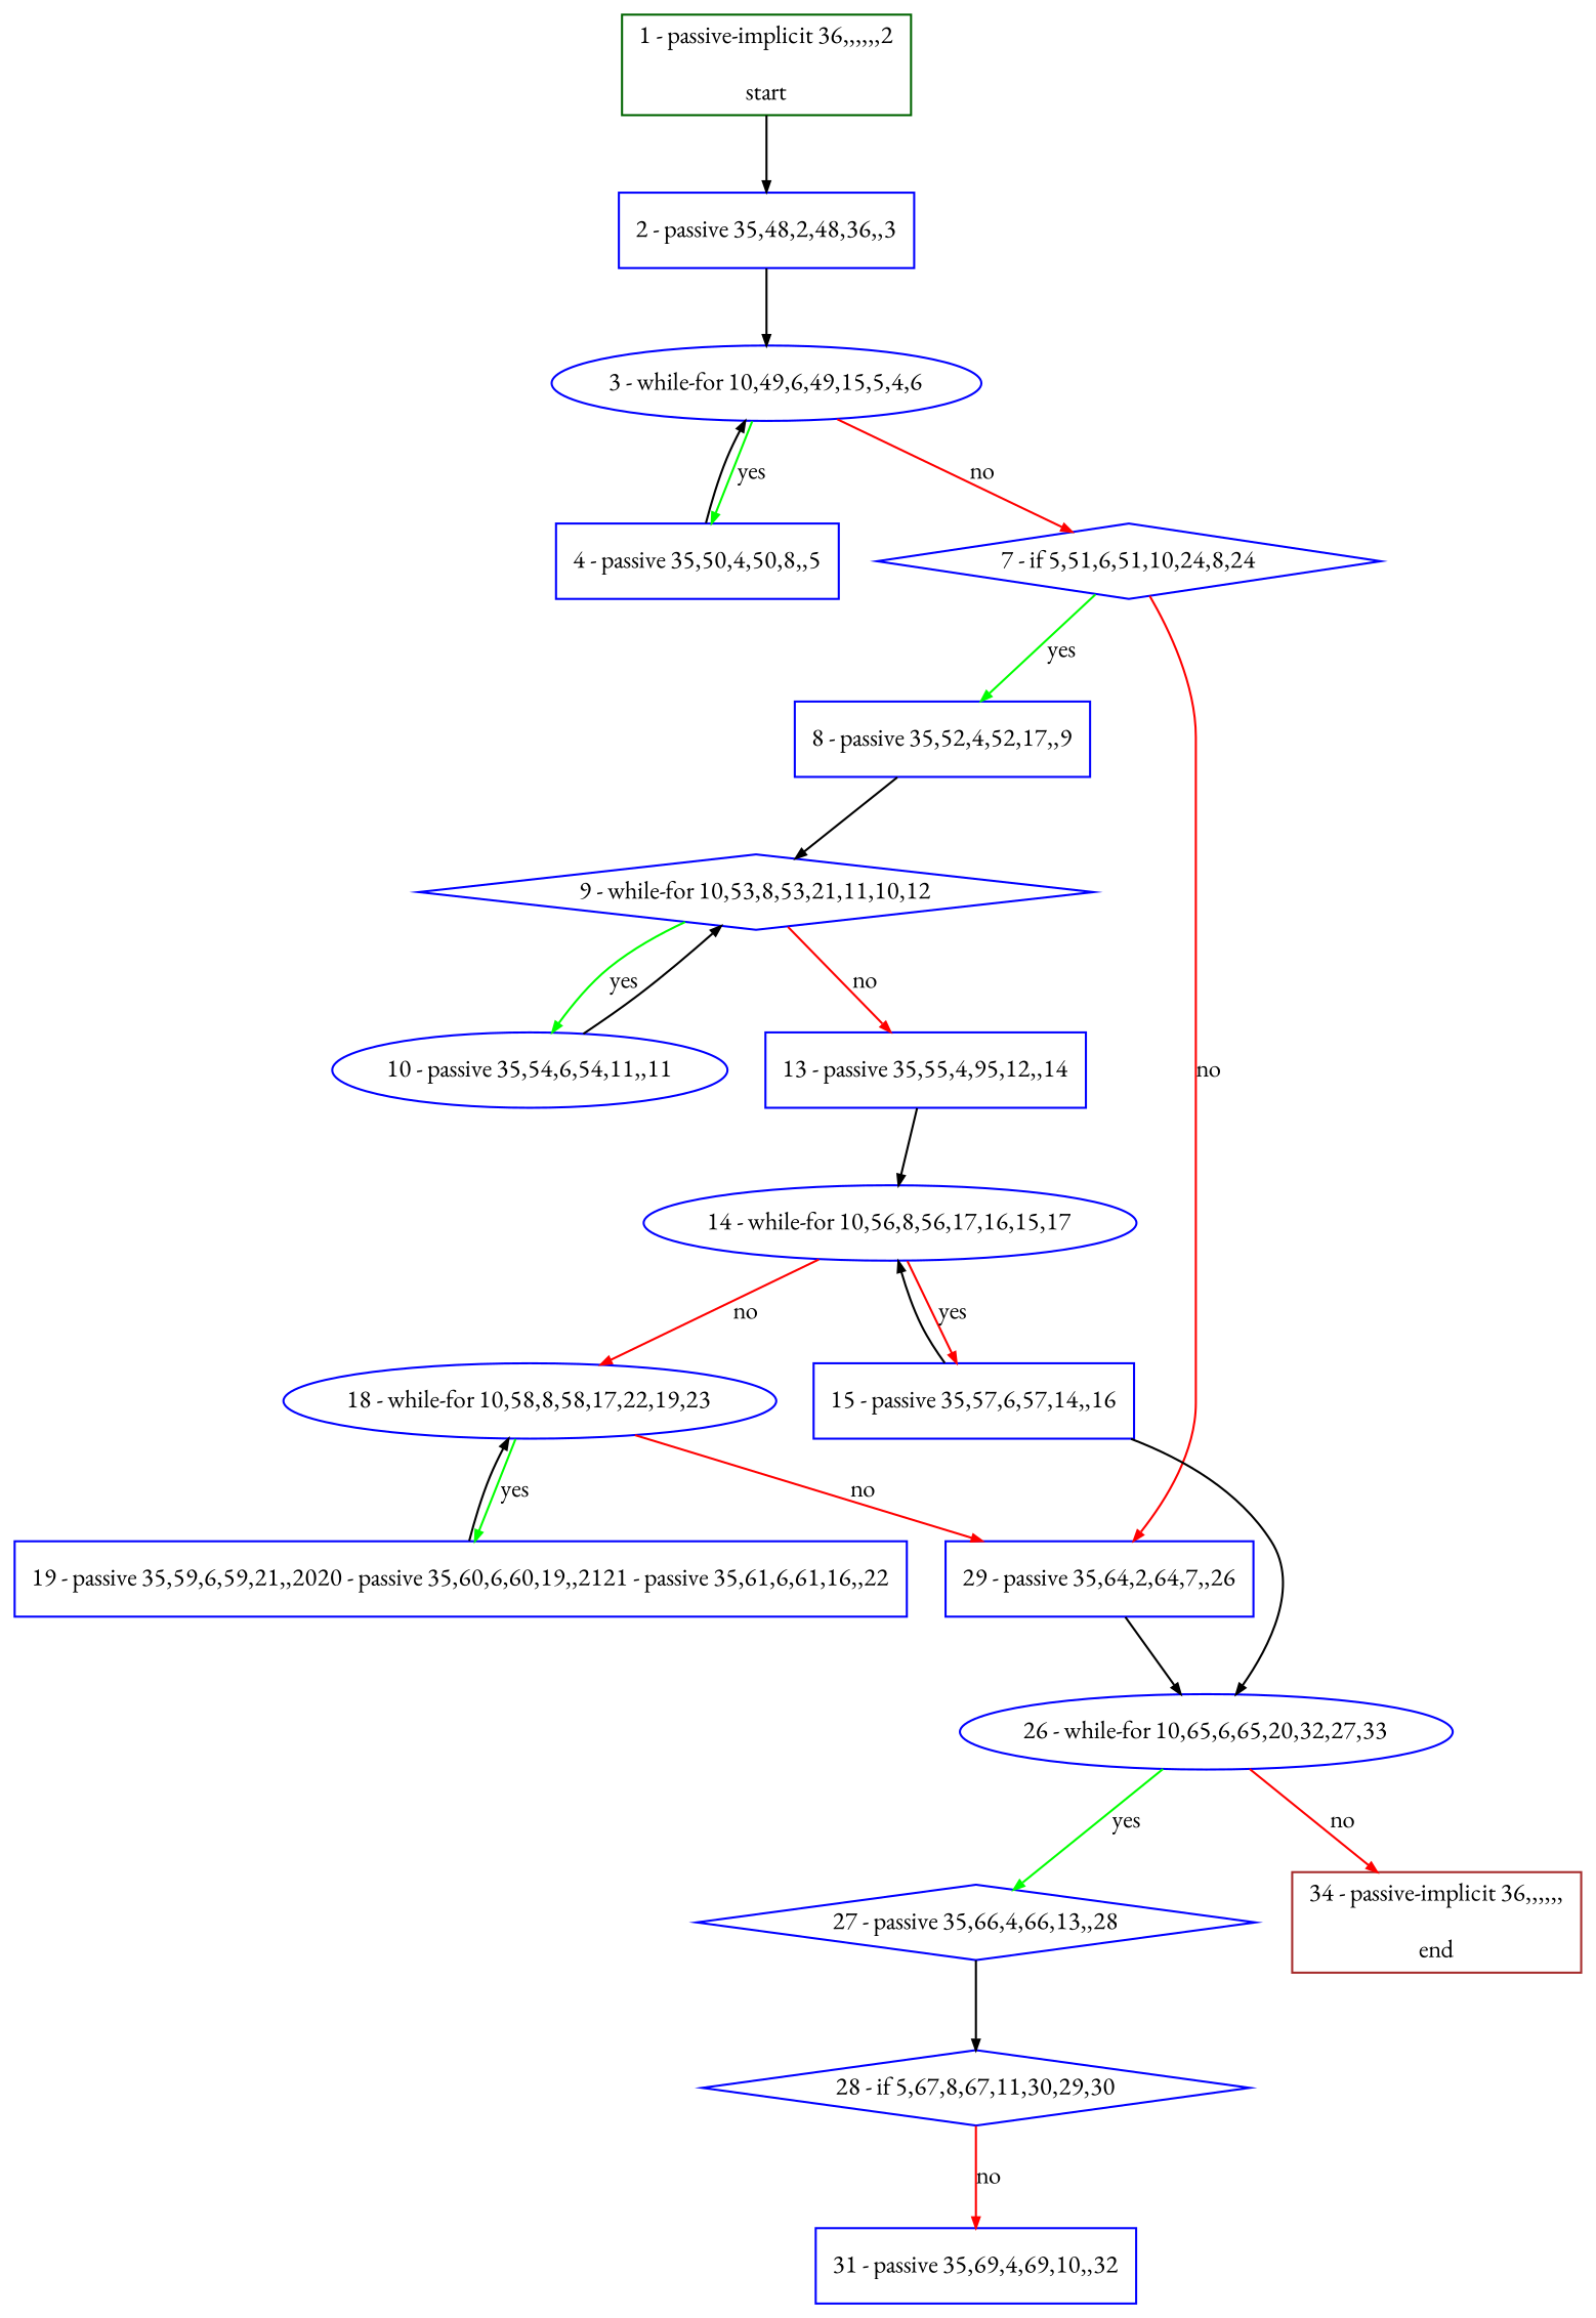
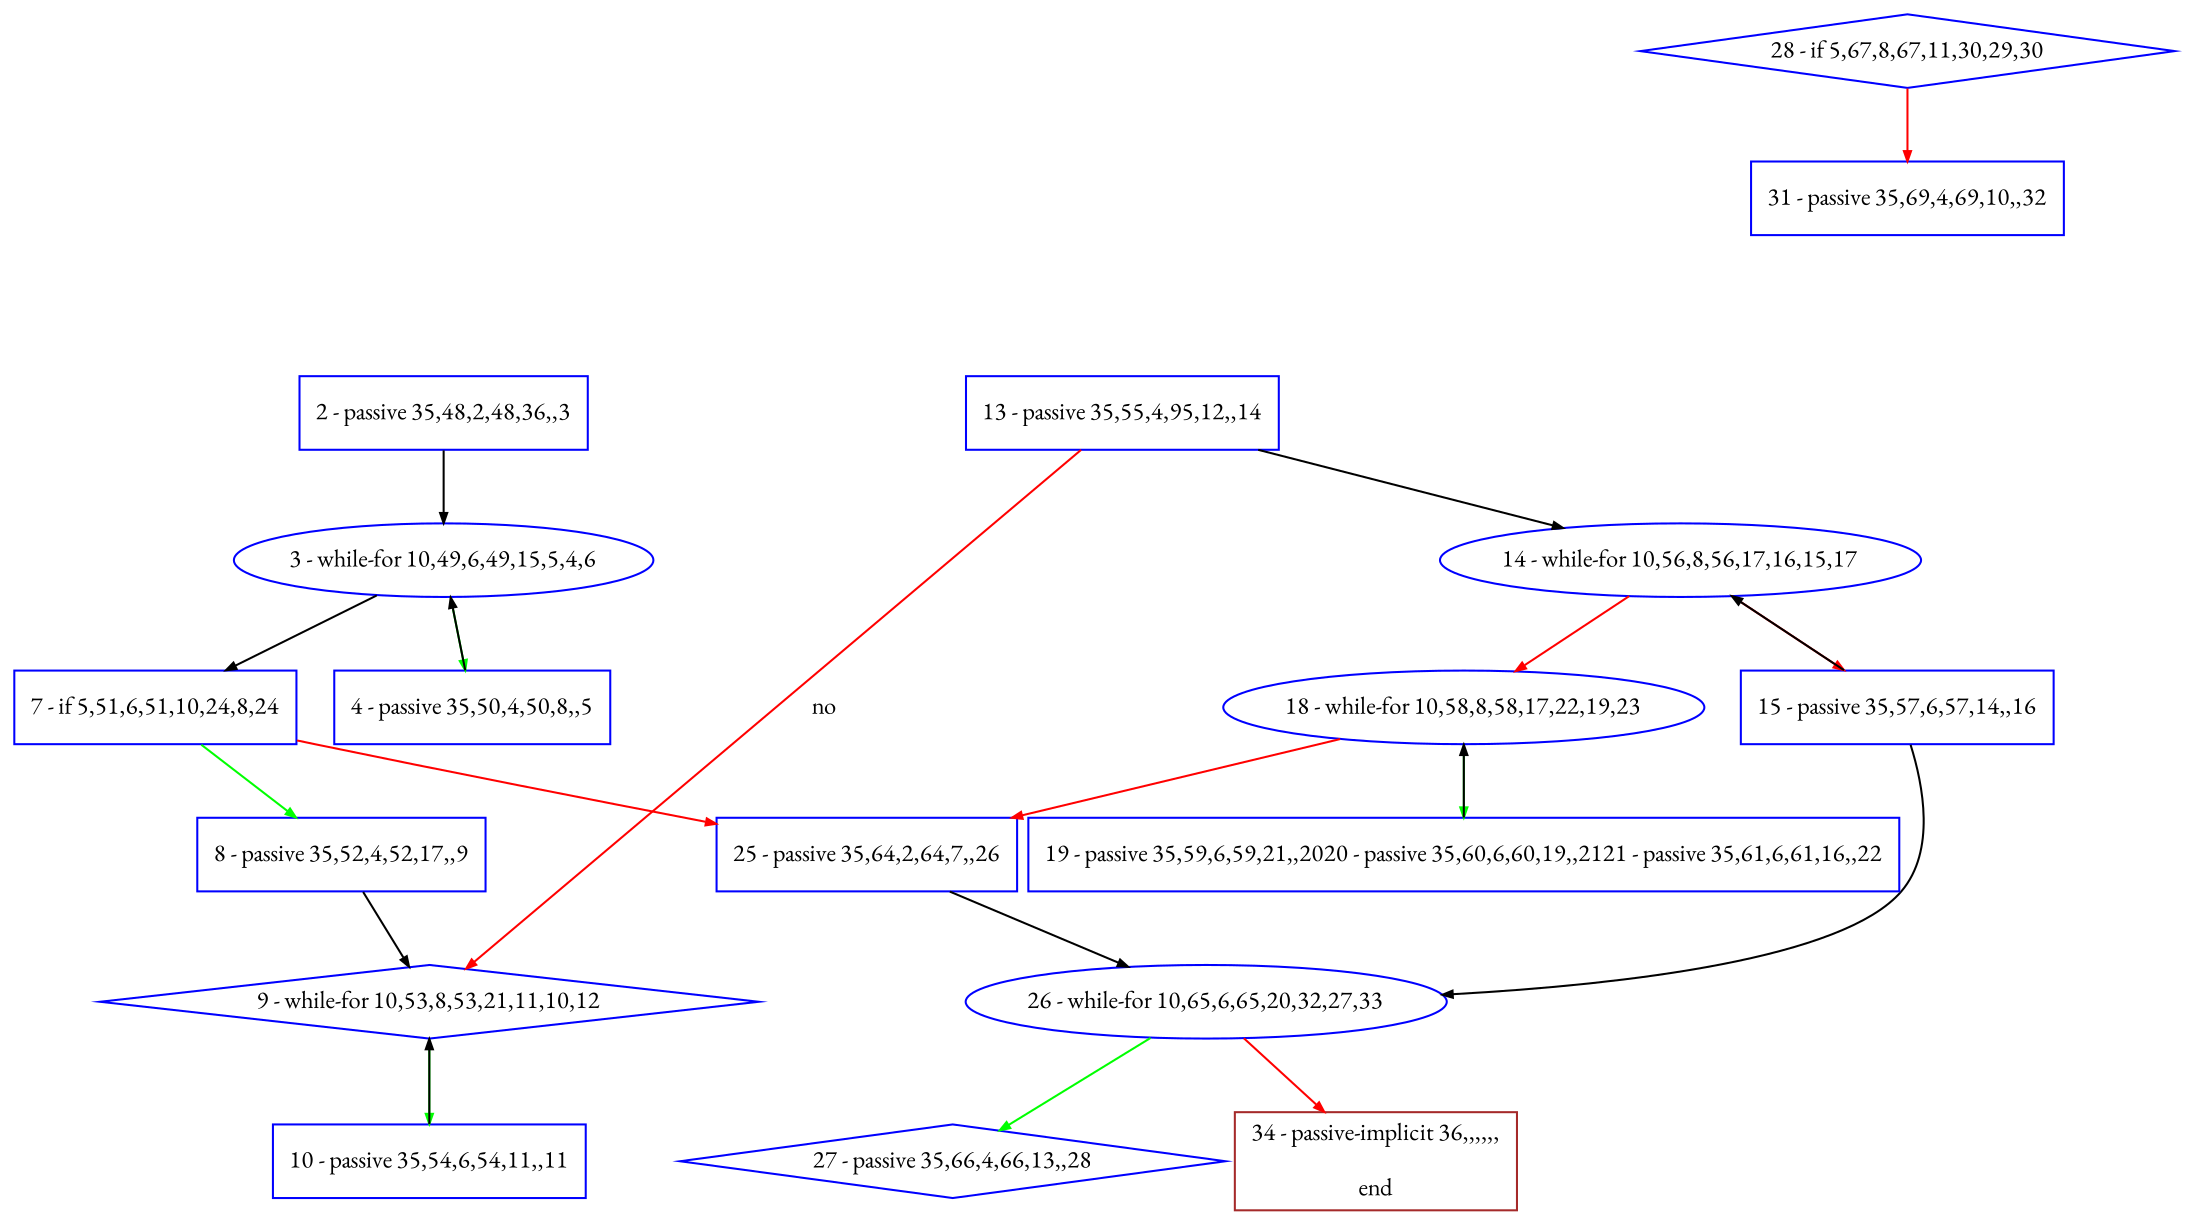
  digraph {
    bgcolor=white
    compound=true
    fillcolor="#FFFFCC"
    fontname="EB Garamond"
    fontsize=12
    pack=true
    packmode=clust
    style="rounded,filled"
    node [color="#0000ff" compound=true fillcolor="#ffffff" fixedsize=false fontname="EB Garamond" fontsize=12 node_initialized=no shape=box style=filled]
    edge [arrowhead=normal arrowsize=0.5 arrowtail=none color="#000000" compound=true dir=forward fontcolor=black fontname="EB Garamond" fontsize=12]
    n1 [label="2 - passive 35,48,2,48,36,,3"]
    n2 [label="3 - while-for 10,49,6,49,15,5,4,6" shape=oval]
    n3 [label="4 - passive 35,50,4,50,8,,5"]
-   n4 [label="7 - if 5,51,6,51,10,24,8,24" shape=diamond]
-   n5 [color="#006400" label="1 - passive-implicit 36,,,,,,2\n\nstart"]
+   n4 [label="7 - if 5,51,6,51,10,24,8,24"]
    n6 [label="8 - passive 35,52,4,52,17,,9"]
-   n7 [label="29 - passive 35,64,2,64,7,,26"]
+   n7 [label="25 - passive 35,64,2,64,7,,26"]
    n8 [label="9 - while-for 10,53,8,53,21,11,10,12" shape=diamond]
    n9 [label="26 - while-for 10,65,6,65,20,32,27,33" shape=oval]
-   n10 [label="10 - passive 35,54,6,54,11,,11" shape=ellipse]
+   n10 [label="10 - passive 35,54,6,54,11,,11"]
    n11 [label="13 - passive 35,55,4,95,12,,14"]
    n12 [label="27 - passive 35,66,4,66,13,,28" shape=diamond]
    n13 [color="#a52a2a" label="34 - passive-implicit 36,,,,,,\n\nend"]
    n14 [label="14 - while-for 10,56,8,56,17,16,15,17" shape=oval]
    n15 [label="15 - passive 35,57,6,57,14,,16"]
    n16 [label="18 - while-for 10,58,8,58,17,22,19,23" shape=oval]
    n17 [label="19 - passive 35,59,6,59,21,,2020 - passive 35,60,6,60,19,,2121 - passive 35,61,6,61,16,,22"]
    n18 [label="28 - if 5,67,8,67,11,30,29,30" shape=diamond]
    n19 [label="31 - passive 35,69,4,69,10,,32"]
    n1 -> n2
    n2 -> n3 [color="#00ff00" label=yes]
-   n2 -> n4 [color="#ff0000" label=no]
+   n2 -> n4 [label=no]
    n3 -> n2
-   n4 -> n6 [color="#00ff00" label=yes]
+   n4 -> n6 [color="#00ff00" label=no]
    n4 -> n7 [color="#ff0000" label=no]
-   n5 -> n1
    n6 -> n8
    n7 -> n9
    n8 -> n10 [color="#00ff00" label=yes]
-   n8 -> n11 [color="#ff0000" label=no]
+   n11 -> n8 [color="#ff0000" label=no]
    n9 -> n12 [color="#00ff00" label=yes]
    n9 -> n13 [color="#ff0000" label=no]
    n10 -> n8
    n11 -> n14
-   n12 -> n18
    n14 -> n15 [color="#ff0000" label=yes]
    n14 -> n16 [color="#ff0000" label=no]
    n15 -> n9
    n15 -> n14
    n16 -> n7 [color="#ff0000" label=no]
    n16 -> n17 [color="#00ff00" label=yes]
    n17 -> n16
    n18 -> n19 [color="#ff0000" label=no]
  }
